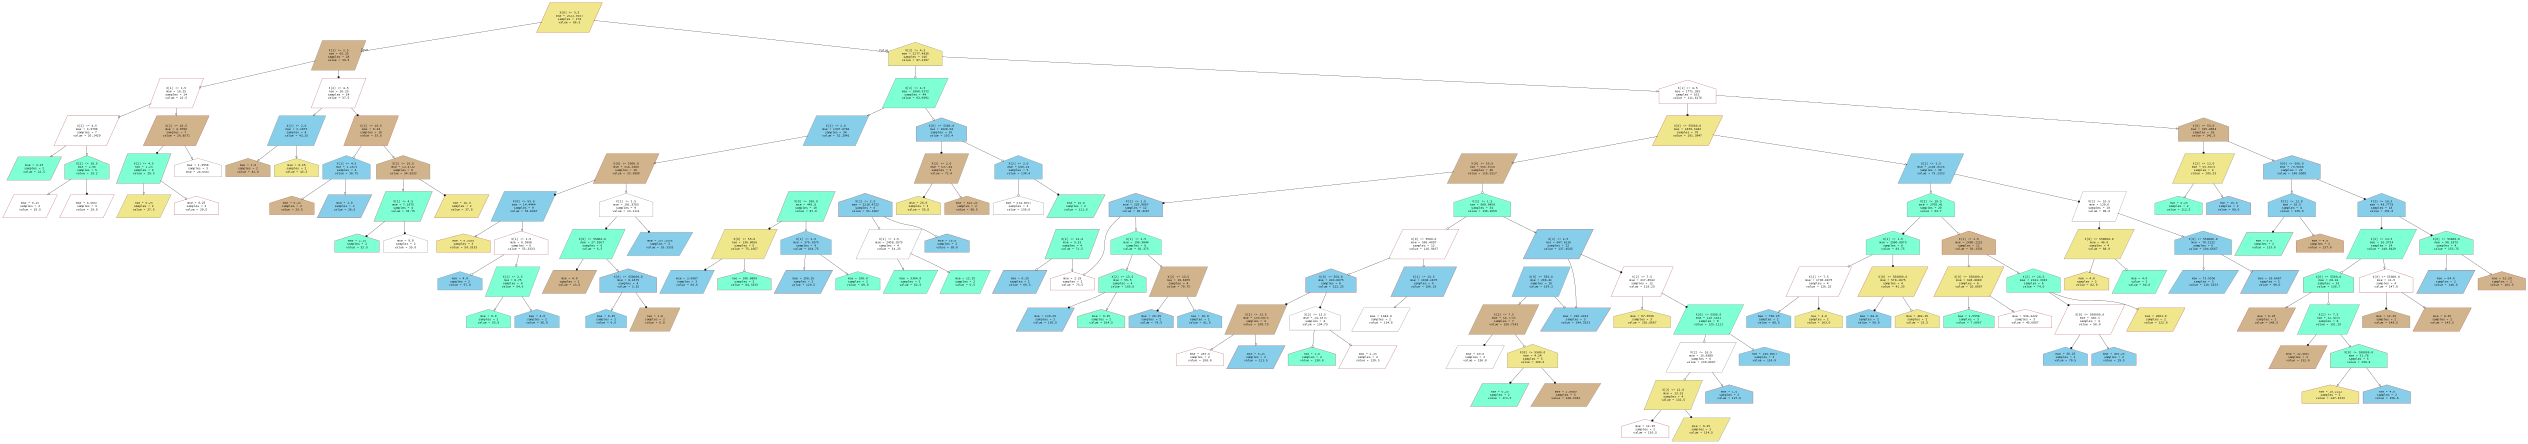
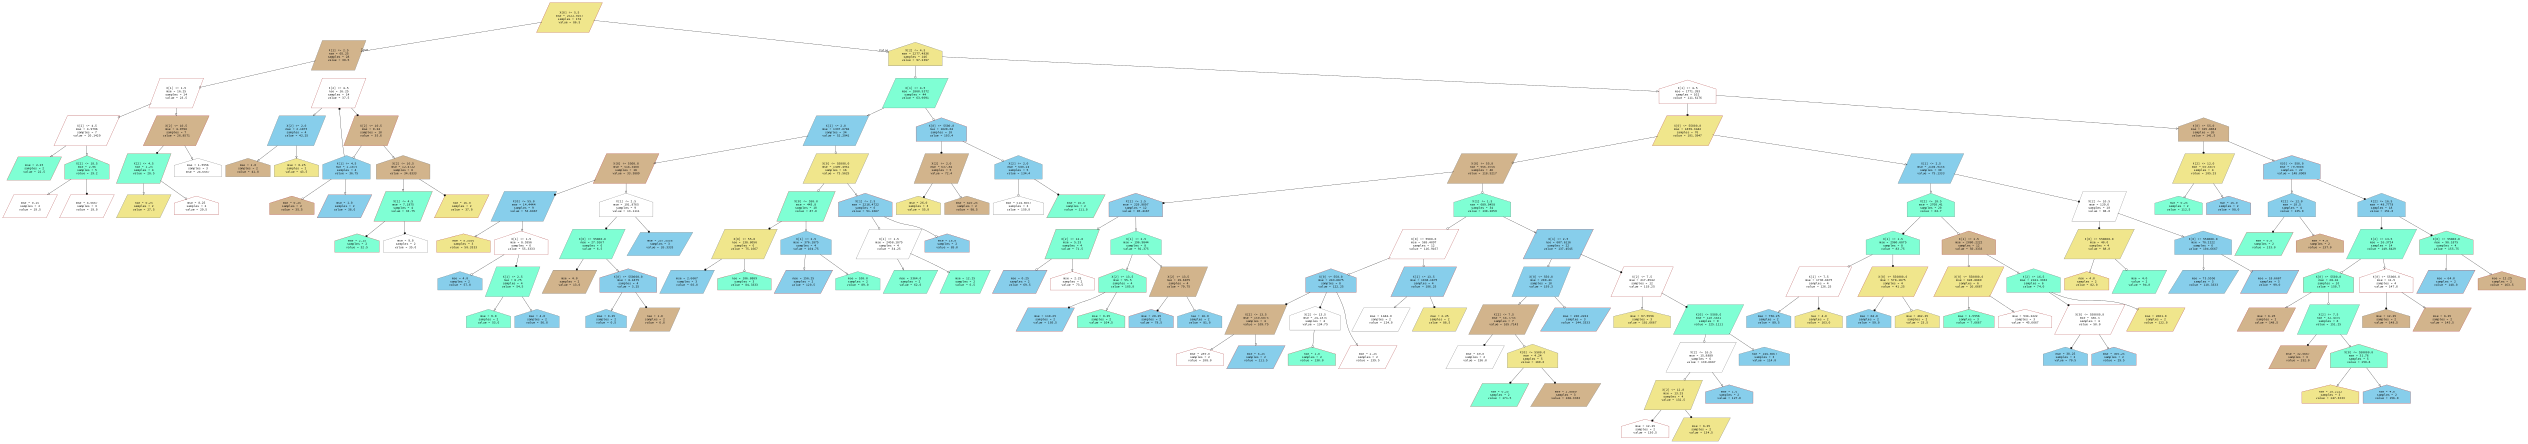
  digraph {
    fontname="Source Code Pro"
    node [color=gray40 fillcolor=skyblue fontname="Source Code Pro" shape=parallelogram style=filled]
    edge [arrowhead=onormal fontname="Source Code Pro"]
    n1 [color=brown fillcolor=khaki label="X[0] <= 5.5\nmse = 2522.9167\nsamples = 174\nvalue = 86.5"]
    n2 [fillcolor=tan label="X[1] <= 2.5\nmse = 65.25\nsamples = 28\nvalue = 30.5"]
    n3 [fillcolor=khaki label="X[2] <= 4.5\nmse = 2277.4836\nsamples = 146\nvalue = 97.2397" shape=house]
    n4 [color=brown fillcolor=white label="X[1] <= 1.5\nmse = 16.25\nsamples = 14\nvalue = 23.5"]
    n5 [color=brown fillcolor=white label="X[2] <= 4.5\nmse = 16.25\nsamples = 14\nvalue = 37.5"]
    n6 [fillcolor=aquamarine label="X[1] <= 4.5\nmse = 1860.5372\nsamples = 44\nvalue = 63.9091"]
    n7 [color=brown fillcolor=white label="X[1] <= 4.5\nmse = 1771.393\nsamples = 102\nvalue = 111.6176" shape=house]
    n8 [color=brown fillcolor=white label="X[2] <= 4.5\nmse = 4.9796\nsamples = 7\nvalue = 20.1429"]
    n9 [color=brown fillcolor=tan label="X[2] <= 10.5\nmse = 4.9796\nsamples = 7\nvalue = 26.8571"]
    n10 [label="X[2] <= 2.0\nmse = 2.1875\nsamples = 4\nvalue = 42.25"]
    n11 [color=brown fillcolor=tan label="X[2] <= 10.5\nmse = 9.24\nsamples = 10\nvalue = 35.6"]
    n12 [color=brown fillcolor=aquamarine label="mse = 2.25\nsamples = 2\nvalue = 22.5"]
    n13 [color=brown fillcolor=aquamarine label="X[2] <= 10.5\nmse = 2.96\nsamples = 5\nvalue = 19.2" shape=house]
    n14 [color=brown fillcolor=aquamarine label="X[2] <= 4.5\nmse = 1.25\nsamples = 4\nvalue = 28.5"]
    n15 [fillcolor=white label="mse = 1.5556\nsamples = 3\nmse = 24.6667" shape=house]
    n16 [color=brown fillcolor=white label="mse = 0.25\nsamples = 2\nvalue = 19.5"]
    n17 [color=brown fillcolor=white label="mse = 4.6667\nsamples = 3\nvalue = 19.0"]
    n18 [fillcolor=khaki label="mse = 0.25\nsamples = 2\nvalue = 27.5"]
    n19 [color=brown fillcolor=white label="mse = 0.25\nsamples = 2\nvalue = 29.5" shape=house]
    n20 [fillcolor=tan label="mse = 1.0\nsamples = 2\nvalue = 41.0" shape=house]
    n21 [fillcolor=khaki label="mse = 0.25\nsamples = 2\nvalue = 43.5" shape=house]
    n22 [label="X[1] <= 4.5\nmse = 2.1875\nsamples = 4\nvalue = 36.75" shape=house]
    n23 [fillcolor=tan label="X[2] <= 16.5\nmse = 12.4722\nsamples = 6\nvalue = 34.8333" shape=house]
    n24 [color=brown fillcolor=tan label="mse = 0.25\nsamples = 2\nvalue = 35.5" shape=house]
    n25 [color=brown label="mse = 1.0\nsamples = 2\nvalue = 38.0"]
    n26 [color=brown fillcolor=aquamarine label="X[1] <= 4.5\nmse = 7.1875\nsamples = 4\nvalue = 33.75"]
    n27 [color=brown fillcolor=khaki label="mse = 16.0\nsamples = 2\nvalue = 37.0"]
    n28 [color=brown fillcolor=aquamarine label="mse = 2.25\nsamples = 2\nvalue = 32.5" shape=house]
    n29 [fillcolor=white label="mse = 9.0\nsamples = 2\nvalue = 35.0" shape=house]
    n30 [label="X[2] <= 2.0\nmse = 1337.6782\nsamples = 34\nvalue = 52.2941"]
    n31 [color=brown label="X[0] <= 5500.0\nmse = 1620.04\nsamples = 10\nvalue = 103.4" shape=house]
    n32 [color=brown fillcolor=khaki label="X[0] <= 55000.0\nmse = 1859.3442\nsamples = 76\nvalue = 101.3947"]
    n33 [fillcolor=tan label="X[0] <= 55.0\nmse = 315.8654\nsamples = 26\nvalue = 141.5" shape=house]
    n34 [color=brown fillcolor=tan label="X[0] <= 5500.0\nmse = 514.3488\nsamples = 18\nvalue = 33.3889"]
+   n35 [fillcolor=khaki label="X[0] <= 55000.0\nmse = 1409.4961\nsamples = 16\nvalue = 73.5625"]
    n36 [fillcolor=tan label="X[2] <= 2.0\nmse = 637.84\nsamples = 5\nvalue = 72.4"]
    n37 [label="X[2] <= 2.0\nmse = 680.24\nsamples = 5\nvalue = 134.4" shape=house]
    n38 [label="X[0] <= 55.0\nmse = 14.4444\nsamples = 9\nvalue = 53.6667"]
    n39 [fillcolor=white label="X[1] <= 2.5\nmse = 191.8765\nsamples = 9\nvalue = 13.1111" shape=house]
    n40 [color=brown fillcolor=aquamarine label="X[0] <= 550.0\nmse = 443.8\nsamples = 10\nvalue = 87.0"]
    n41 [color=brown label="X[1] <= 2.5\nmse = 2216.4722\nsamples = 6\nvalue = 51.1667" shape=house]
    n42 [color=brown fillcolor=khaki label="mse = 9.5556\nsamples = 3\nvalue = 50.3333" shape=house]
    n43 [color=brown fillcolor=white label="X[1] <= 1.5\nmse = 8.5556\nsamples = 6\nvalue = 55.3333" shape=house]
    n44 [fillcolor=aquamarine label="X[0] <= 55000.0\nmse = 27.9167\nsamples = 6\nvalue = 6.5"]
    n45 [label="mse = 257.5556\nsamples = 3\nvalue = 26.3333"]
    n46 [label="mse = 4.0\nsamples = 2\nvalue = 57.0" shape=house]
    n47 [fillcolor=aquamarine label="X[1] <= 2.5\nmse = 8.75\nsamples = 4\nvalue = 54.5"]
    n48 [fillcolor=aquamarine label="mse = 9.0\nsamples = 2\nvalue = 53.0" shape=house]
    n49 [label="mse = 4.0\nsamples = 2\nvalue = 56.0" shape=house]
    n50 [fillcolor=tan label="mse = 4.0\nsamples = 2\nvalue = 13.0"]
    n51 [color=brown label="X[0] <= 550000.0\nmse = 8.1875\nsamples = 4\nvalue = 3.25" shape=house]
    n52 [label="mse = 0.25\nsamples = 2\nvalue = 0.5" shape=house]
    n53 [fillcolor=tan label="mse = 1.0\nsamples = 2\nvalue = 6.0"]
    n54 [fillcolor=khaki label="X[0] <= 55.0\nmse = 138.8056\nsamples = 6\nvalue = 75.1667"]
    n55 [label="X[1] <= 2.5\nmse = 376.1875\nsamples = 4\nvalue = 104.75" shape=house]
    n56 [fillcolor=white label="X[1] <= 1.5\nmse = 2458.1875\nsamples = 4\nvalue = 34.25"]
    n57 [color=brown label="mse = 16.0\nsamples = 2\nvalue = 85.0" shape=house]
    n58 [label="mse = 2.6667\nsamples = 3\nvalue = 66.0"]
    n59 [color=brown fillcolor=aquamarine label="mse = 106.8889\nsamples = 3\nvalue = 84.3333" shape=house]
    n60 [color=brown label="mse = 156.25\nsamples = 2\nvalue = 120.5"]
    n61 [fillcolor=aquamarine label="mse = 100.0\nsamples = 2\nvalue = 89.0" shape=house]
    n62 [fillcolor=aquamarine label="mse = 3364.0\nsamples = 2\nvalue = 62.0"]
    n63 [fillcolor=aquamarine label="mse = 12.25\nsamples = 2\nvalue = 6.5"]
    n64 [fillcolor=khaki label="mse = 26.0\nsamples = 3\nvalue = 55.0" shape=house]
    n65 [fillcolor=tan label="mse = 420.25\nsamples = 2\nvalue = 98.5" shape=house]
    n66 [fillcolor=white label="mse = 514.6667\nsamples = 3\nvalue = 150.0" shape=house]
    n67 [color=brown fillcolor=aquamarine label="mse = 16.0\nsamples = 2\nvalue = 111.0"]
    n68 [fillcolor=tan label="X[0] <= 55.0\nmse = 956.0756\nsamples = 46\nvalue = 118.5217"]
    n69 [label="X[1] <= 2.5\nmse = 2104.9156\nsamples = 30\nvalue = 75.1333"]
    n70 [fillcolor=khaki label="X[2] <= 12.0\nmse = 60.6875\nsamples = 4\nvalue = 105.25"]
    n71 [color=brown label="X[0] <= 550.0\nmse = 79.9008\nsamples = 22\nvalue = 148.0909" shape=house]
    n72 [color=brown label="X[1] <= 1.5\nmse = 229.9097\nsamples = 12\nvalue = 85.4167" shape=house]
    n73 [fillcolor=aquamarine label="X[1] <= 1.5\nmse = 689.0458\nsamples = 34\nvalue = 130.2059" shape=house]
    n74 [fillcolor=aquamarine label="X[2] <= 10.5\nmse = 2700.41\nsamples = 20\nvalue = 63.7" shape=house]
    n75 [fillcolor=white label="X[2] <= 10.5\nmse = 129.6\nsamples = 10\nvalue = 98.0"]
    n76 [color=brown fillcolor=aquamarine label="X[2] <= 12.0\nmse = 5.25\nsamples = 4\nvalue = 71.5"]
    n77 [fillcolor=aquamarine label="X[1] <= 2.5\nmse = 196.9844\nsamples = 8\nvalue = 92.375" shape=house]
    n78 [color=brown fillcolor=white label="X[0] <= 5500.0\nmse = 565.4097\nsamples = 12\nvalue = 116.9167"]
    n79 [color=brown label="X[1] <= 2.5\nmse = 607.6116\nsamples = 22\nvalue = 137.4545"]
    n80 [color=brown label="mse = 0.25\nsamples = 2\nvalue = 69.5"]
    n81 [color=brown fillcolor=white label="mse = 2.25\nsamples = 2\nvalue = 73.5" shape=house]
    n82 [color=brown fillcolor=aquamarine label="X[2] <= 13.5\nmse = 55.5\nsamples = 4\nvalue = 105.0" shape=house]
    n83 [fillcolor=tan label="X[2] <= 13.5\nmse = 19.6875\nsamples = 4\nvalue = 79.75"]
    n84 [color=brown label="mse = 110.25\nsamples = 2\nvalue = 105.5"]
    n85 [color=brown fillcolor=aquamarine label="mse = 0.25\nsamples = 2\nvalue = 104.5" shape=house]
    n86 [color=brown label="mse = 20.25\nsamples = 2\nvalue = 78.5" shape=house]
    n87 [label="mse = 16.0\nsamples = 2\nvalue = 81.0" shape=house]
    n88 [color=brown label="X[0] <= 550.0\nmse = 243.6875\nsamples = 8\nvalue = 122.25" shape=house]
    n89 [color=brown label="X[2] <= 13.5\nmse = 1038.1875\nsamples = 4\nvalue = 106.25"]
    n90 [label="X[0] <= 550.0\nmse = 200.41\nsamples = 10\nvalue = 159.3"]
    n91 [color=brown fillcolor=white label="X[2] <= 7.5\nmse = 217.8542\nsamples = 12\nvalue = 119.25"]
    n92 [fillcolor=tan label="X[2] <= 13.5\nmse = 150.6875\nsamples = 4\nvalue = 109.75"]
    n93 [fillcolor=white label="X[2] <= 13.5\nmse = 24.1875\nsamples = 4\nvalue = 134.75" shape=house]
    n94 [fillcolor=white label="mse = 1444.0\nsamples = 2\nvalue = 124.0"]
+   n95 [fillcolor=khaki label="mse = 2.25\nsamples = 2\nvalue = 88.5"]
    n96 [color=brown fillcolor=white label="mse = 289.0\nsamples = 2\nvalue = 108.0" shape=house]
    n97 [color=brown label="mse = 6.25\nsamples = 2\nvalue = 111.5"]
    n98 [color=brown fillcolor=aquamarine label="mse = 1.0\nsamples = 2\nvalue = 130.0" shape=house]
    n99 [color=brown fillcolor=white label="mse = 2.25\nsamples = 2\nvalue = 139.5"]
    n100 [color=brown label="mse = 220.2222\nsamples = 3\nvalue = 144.3333"]
    n101 [fillcolor=tan label="X[2] <= 7.5\nmse = 54.7755\nsamples = 7\nvalue = 165.7143"]
    n102 [fillcolor=khaki label="mse = 97.5556\nsamples = 3\nvalue = 101.6667" shape=house]
    n103 [fillcolor=aquamarine label="X[0] <= 5500.0\nmse = 120.5432\nsamples = 9\nvalue = 125.1111"]
    n104 [fillcolor=white label="mse = 49.0\nsamples = 2\nvalue = 156.0"]
    n105 [fillcolor=khaki label="X[0] <= 5500.0\nmse = 4.24\nsamples = 5\nvalue = 169.6" shape=house]
    n106 [color=brown fillcolor=aquamarine label="mse = 0.25\nsamples = 2\nvalue = 171.5"]
    n107 [fillcolor=tan label="mse = 2.8889\nsamples = 3\nvalue = 168.3333"]
    n108 [fillcolor=white label="X[2] <= 16.5\nmse = 15.8889\nsamples = 6\nvalue = 130.6667"]
    n109 [label="mse = 144.6667\nsamples = 3\nvalue = 114.0" shape=house]
    n110 [fillcolor=khaki label="X[2] <= 12.0\nmse = 13.25\nsamples = 4\nvalue = 132.5"]
    n111 [color=brown label="mse = 1.0\nsamples = 2\nvalue = 127.0" shape=house]
    n112 [color=brown fillcolor=white label="mse = 12.25\nsamples = 2\nvalue = 130.5" shape=house]
    n113 [fillcolor=khaki label="mse = 6.25\nsamples = 2\nvalue = 134.5"]
    n114 [fillcolor=aquamarine label="X[1] <= 1.5\nmse = 2960.6875\nsamples = 8\nvalue = 83.75" shape=house]
    n115 [color=brown fillcolor=tan label="X[1] <= 1.5\nmse = 2080.2222\nsamples = 12\nvalue = 50.3333" shape=house]
    n116 [fillcolor=khaki label="X[0] <= 550000.0\nmse = 40.0\nsamples = 4\nvalue = 88.0"]
    n117 [label="X[0] <= 550000.0\nmse = 78.2222\nsamples = 6\nvalue = 104.6667" shape=house]
    n118 [color=brown fillcolor=white label="X[2] <= 7.5\nmse = 1730.6875\nsamples = 4\nvalue = 126.25"]
    n119 [color=brown fillcolor=khaki label="X[0] <= 550000.0\nmse = 578.1875\nsamples = 4\nvalue = 41.25"]
    n120 [color=brown fillcolor=khaki label="X[0] <= 550000.0\nmse = 628.8889\nsamples = 6\nvalue = 26.6667"]
    n121 [fillcolor=aquamarine label="X[2] <= 16.5\nmse = 2411.3333\nsamples = 6\nvalue = 74.0" shape=house]
    n122 [label="mse = 756.25\nsamples = 2\nvalue = 89.5" shape=house]
    n123 [fillcolor=khaki label="mse = 4.0\nsamples = 2\nvalue = 163.0" shape=house]
    n124 [label="mse = 64.0\nsamples = 2\nvalue = 59.0" shape=house]
    n125 [fillcolor=khaki label="mse = 462.25\nsamples = 2\nvalue = 23.5" shape=house]
    n126 [color=brown fillcolor=aquamarine label="mse = 1.5556\nsamples = 3\nvalue = 7.6667" shape=house]
    n127 [color=brown fillcolor=white label="mse = 534.2222\nsamples = 3\nvalue = 45.6667" shape=house]
    n128 [color=brown fillcolor=white label="X[0] <= 550000.0\nmse = 588.5\nsamples = 4\nvalue = 50.0"]
    n129 [color=brown fillcolor=khaki label="mse = 2601.0\nsamples = 2\nvalue = 122.0"]
    n130 [label="mse = 30.25\nsamples = 2\nvalue = 70.5" shape=house]
    n131 [color=brown label="mse = 306.25\nsamples = 2\nvalue = 29.5" shape=house]
    n132 [color=brown fillcolor=khaki label="mse = 4.0\nsamples = 2\nvalue = 82.0" shape=house]
    n133 [fillcolor=aquamarine label="mse = 4.0\nvalue = 2\nvalue = 94.0"]
    n134 [label="mse = 73.5556\nsamples = 3\nvalue = 110.3333"]
    n135 [color=brown label="mse = 18.6667\nsamples = 3\nvalue = 99.0"]
    n136 [fillcolor=aquamarine label="mse = 0.25\nsamples = 2\nvalue = 112.5" shape=house]
    n137 [color=brown label="mse = 16.0\nsamples = 2\nvalue = 98.0" shape=house]
    n138 [label="X[2] <= 12.0\nmse = 10.5\nsamples = 4\nvalue = 135.0" shape=house]
    n139 [label="X[2] <= 16.5\nmse = 48.7778\nsamples = 18\nvalue = 151.0" shape=house]
    n140 [color=brown fillcolor=aquamarine label="mse = 9.0\nsamples = 2\nvalue = 133.0"]
    n141 [color=brown fillcolor=tan label="mse = 4.0\nsamples = 2\nvalue = 137.0" shape=house]
    n142 [fillcolor=aquamarine label="X[2] <= 13.5\nmse = 26.3724\nsamples = 14\nvalue = 149.6429"]
    n143 [color=brown fillcolor=aquamarine label="X[0] <= 55000.0\nmse = 98.1875\nsamples = 4\nvalue = 155.75" shape=house]
    n144 [color=brown fillcolor=aquamarine label="X[0] <= 5500.0\nmse = 28.41\nsamples = 10\nvalue = 150.7" shape=house]
    n145 [color=brown fillcolor=white label="X[0] <= 55000.0\nmse = 11.5\nsamples = 4\nvalue = 147.0" shape=house]
    n146 [color=brown label="mse = 64.0\nsamples = 2\nvalue = 148.0"]
    n147 [color=brown fillcolor=tan label="mse = 12.25\nsamples = 2\nvalue = 163.5" shape=house]
    n148 [color=brown fillcolor=tan label="mse = 6.25\nsamples = 2\nvalue = 148.5"]
    n149 [fillcolor=aquamarine label="X[2] <= 7.5\nmse = 32.4375\nsamples = 8\nvalue = 151.25"]
    n150 [fillcolor=tan label="mse = 12.25\nsamples = 2\nvalue = 148.5" shape=house]
    n151 [color=brown fillcolor=tan label="mse = 6.25\nsamples = 2\nvalue = 145.5"]
    n152 [color=brown fillcolor=tan label="mse = 32.6667\nsamples = 3\nvalue = 152.0"]
    n153 [color=brown fillcolor=aquamarine label="X[0] <= 550000.0\nmse = 31.76\nsamples = 5\nvalue = 150.8" shape=house]
    n154 [color=brown fillcolor=khaki label="mse = 20.2222\nsamples = 3\nvalue = 147.3333" shape=house]
    n155 [color=brown label="mse = 4.0\nsamples = 2\nvalue = 156.0" shape=house]
    n1 -> n2 [headlabel=True labelangle=45 labeldistance=2.5]
    n1 -> n3 [arrowhead=odot headlabel=False labelangle=-45 labeldistance=2.5]
    n2 -> n4 [arrowhead=odot]
-   n2 -> n5 [arrowhead=dot]
+   n22 -> n5 [arrowhead=dot]
    n3 -> n6 [arrowhead=odot]
    n3 -> n7
    n4 -> n8 [arrowhead=odot]
    n4 -> n9
    n5 -> n10
    n5 -> n11 [arrowhead=dot]
    n6 -> n30
    n6 -> n31 [arrowhead=odot]
    n7 -> n32 [arrowhead=dot]
    n7 -> n33
    n8 -> n12
    n8 -> n13
    n9 -> n14 [arrowhead=dot]
    n9 -> n15
    n10 -> n20
    n10 -> n21
    n11 -> n22 [arrowhead=odot]
    n11 -> n23
    n13 -> n16
    n13 -> n17 [arrowhead=dot]
    n14 -> n18
    n14 -> n19 [arrowhead=odot]
    n22 -> n24 [arrowhead=odot]
    n22 -> n25
    n23 -> n26
    n23 -> n27 [arrowhead=dot]
    n26 -> n28 [arrowhead=dot]
    n26 -> n29 [arrowhead=dot]
    n30 -> n34
+   n30 -> n35 [arrowhead=odot]
    n31 -> n36 [arrowhead=dot]
    n31 -> n37 [arrowhead=odot]
    n32 -> n68 [arrowhead=odot]
    n32 -> n69
    n33 -> n70 [arrowhead=dot]
    n33 -> n71
    n34 -> n38 [arrowhead=dot]
    n34 -> n39
+   n35 -> n40 [arrowhead=odot]
+   n35 -> n41
    n36 -> n64 [arrowhead=dot]
    n36 -> n65 [arrowhead=odot]
    n37 -> n66 [arrowhead=odot]
    n37 -> n67 [arrowhead=dot]
    n38 -> n42
    n38 -> n43
    n39 -> n44 [arrowhead=dot]
    n39 -> n45 [arrowhead=dot]
    n40 -> n54 [arrowhead=dot]
    n40 -> n55 [arrowhead=odot]
    n41 -> n56 [arrowhead=odot]
    n41 -> n57 [arrowhead=odot]
    n43 -> n46 [arrowhead=odot]
-   n43 -> n47
+   n43 -> n47 [arrowhead=dot]
    n44 -> n50 [arrowhead=dot]
    n44 -> n51
    n47 -> n48
    n47 -> n49 [arrowhead=odot]
    n51 -> n52
    n51 -> n53 [arrowhead=dot]
    n54 -> n58 [arrowhead=dot]
    n54 -> n59 [arrowhead=odot]
    n55 -> n60
    n55 -> n61
    n56 -> n62
    n56 -> n63
    n68 -> n72 [arrowhead=dot]
    n68 -> n73 [arrowhead=odot]
    n69 -> n74
    n69 -> n75 [arrowhead=dot]
    n70 -> n136 [arrowhead=odot]
    n70 -> n137
    n71 -> n138
    n71 -> n139 [arrowhead=dot]
-   n72 -> n81 [arrowhead=odot]
+   n72 -> n76 [arrowhead=odot]
    n72 -> n77
    n73 -> n78 [arrowhead=odot]
    n73 -> n79
    n74 -> n114 [arrowhead=dot]
    n74 -> n115 [arrowhead=odot]
    n75 -> n116 [arrowhead=dot]
    n75 -> n117
    n76 -> n80 [arrowhead=odot]
    n76 -> n81
    n77 -> n82
    n77 -> n83 [arrowhead=odot]
    n78 -> n88 [arrowhead=odot]
    n78 -> n89 [arrowhead=odot]
-   n79 -> n100 [arrowhead=odot]
+   n79 -> n90 [arrowhead=odot]
    n79 -> n91 [arrowhead=dot]
    n82 -> n84 [arrowhead=dot]
    n82 -> n85
    n83 -> n86 [arrowhead=dot]
    n83 -> n87 [arrowhead=odot]
    n88 -> n92 [arrowhead=dot]
    n88 -> n93 [arrowhead=dot]
    n89 -> n94
+   n89 -> n95 [arrowhead=dot]
    n90 -> n100 [arrowhead=odot]
    n90 -> n101
    n91 -> n102
    n91 -> n103 [arrowhead=dot]
    n92 -> n96
    n92 -> n97
    n93 -> n98 [arrowhead=odot]
-   n93 -> n99
+   n88 -> n99
    n101 -> n104 [arrowhead=dot]
    n101 -> n105 [arrowhead=odot]
    n103 -> n108 [arrowhead=odot]
    n103 -> n109 [arrowhead=odot]
    n105 -> n106 [arrowhead=dot]
    n105 -> n107 [arrowhead=dot]
    n108 -> n110 [arrowhead=odot]
    n108 -> n111
    n110 -> n112 [arrowhead=dot]
    n110 -> n113 [arrowhead=dot]
    n114 -> n118 [arrowhead=odot]
    n114 -> n119 [arrowhead=dot]
    n115 -> n120 [arrowhead=odot]
    n115 -> n121
    n116 -> n132 [arrowhead=odot]
    n116 -> n133 [arrowhead=odot]
    n117 -> n134
    n117 -> n135 [arrowhead=odot]
    n118 -> n122
    n118 -> n123 [arrowhead=dot]
    n119 -> n124 [arrowhead=dot]
    n119 -> n125 [arrowhead=odot]
    n120 -> n126
    n120 -> n127
    n121 -> n128 [arrowhead=dot]
    n121 -> n129 [arrowhead=odot]
    n128 -> n130 [arrowhead=dot]
    n128 -> n131 [arrowhead=odot]
    n138 -> n140 [arrowhead=dot]
    n138 -> n141 [arrowhead=odot]
    n139 -> n142 [arrowhead=dot]
    n139 -> n143 [arrowhead=dot]
    n142 -> n144 [arrowhead=odot]
    n142 -> n145
    n143 -> n146 [arrowhead=odot]
    n143 -> n147 [arrowhead=odot]
    n144 -> n148
    n144 -> n149 [arrowhead=odot]
    n145 -> n150 [arrowhead=dot]
    n145 -> n151
    n149 -> n152 [arrowhead=dot]
    n149 -> n153 [arrowhead=odot]
    n153 -> n154
    n153 -> n155
  }
